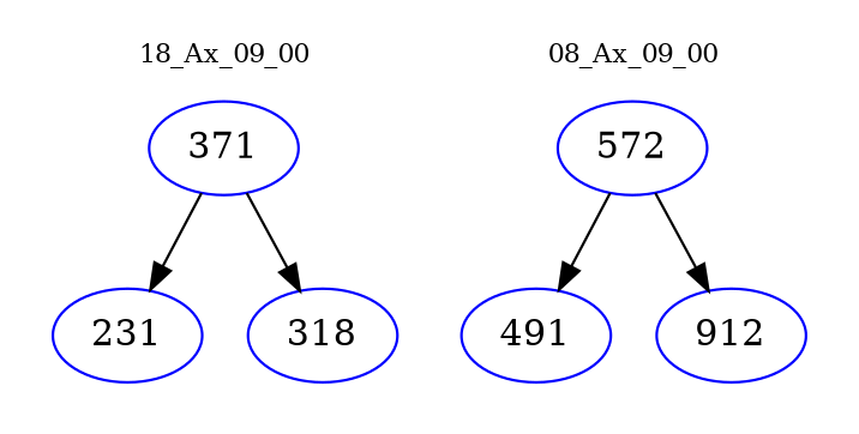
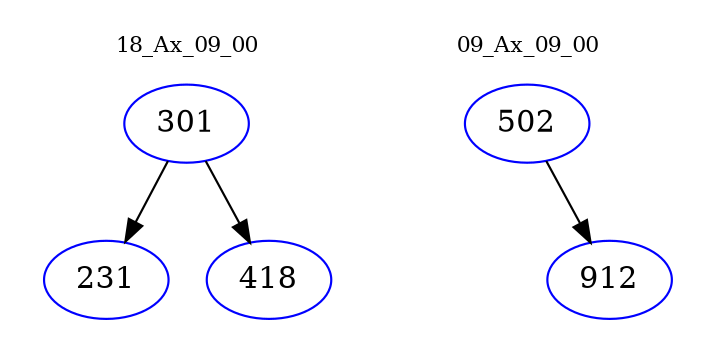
  digraph {
    node [color=blue]
    edge [color=black]
-   n1 [label=371]
+   n1 [label=301]
    n2 [label=231]
-   n3 [label=318]
-   n4 [label=572]
-   n5 [label=491]
+   n3 [label=418]
+   n4 [label=502]
    n6 [label=912]
    subgraph cluster_1 {
      color=white
      fontsize=10
      label="18_Ax_09_00"
      n1
      n2
      n3
    }
    subgraph cluster_2 {
      color=white
      fontsize=10
-     label="08_Ax_09_00"
+     label="09_Ax_09_00"
      n4
-     n5
      n6
    }
    n1 -> n2
    n1 -> n3
-   n4 -> n5
    n4 -> n6
  }
